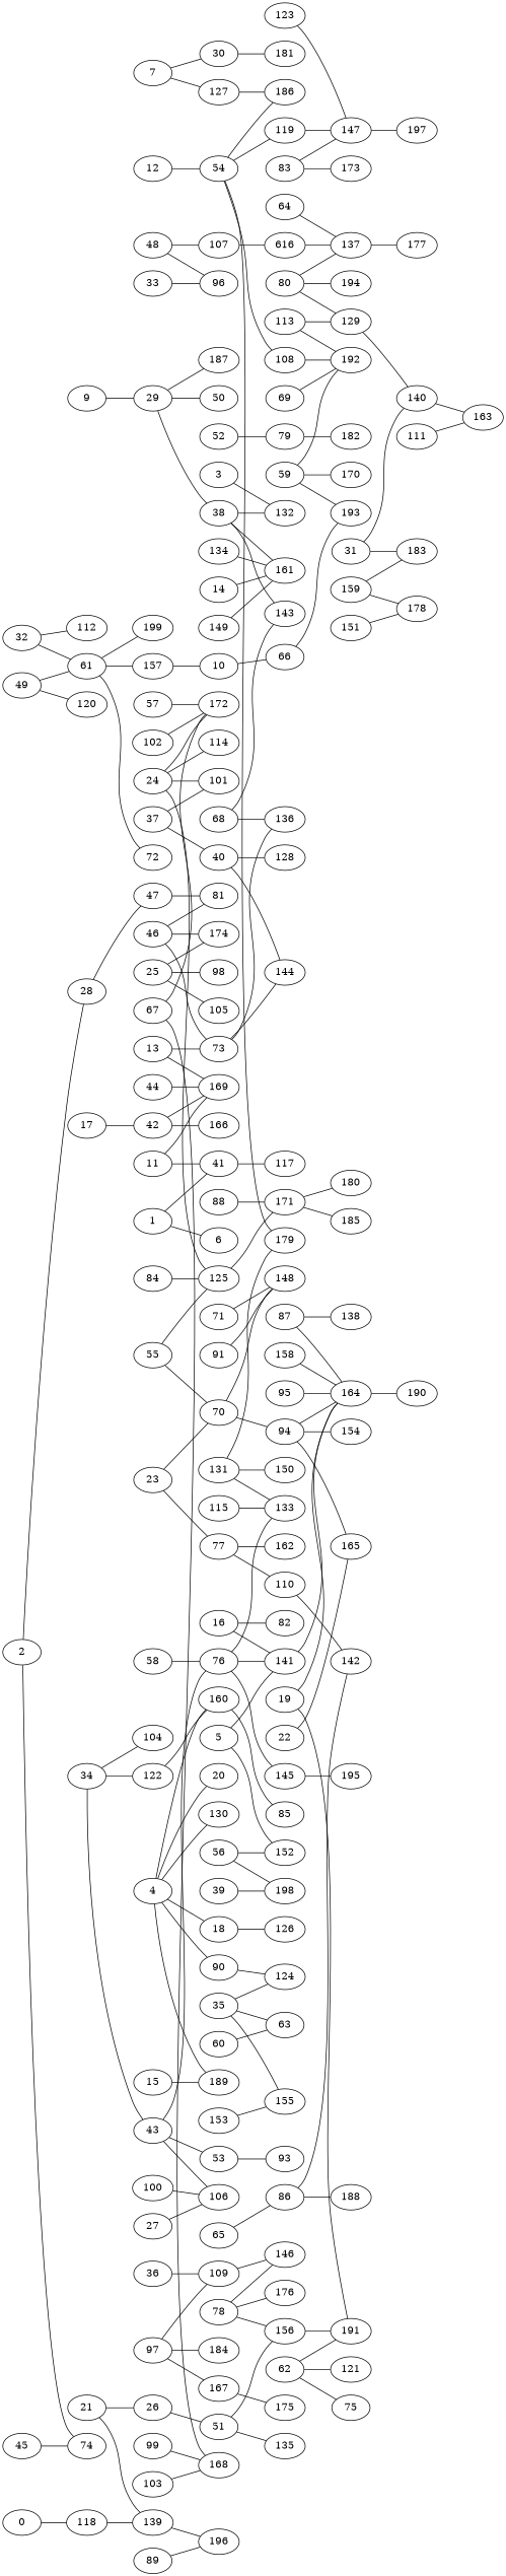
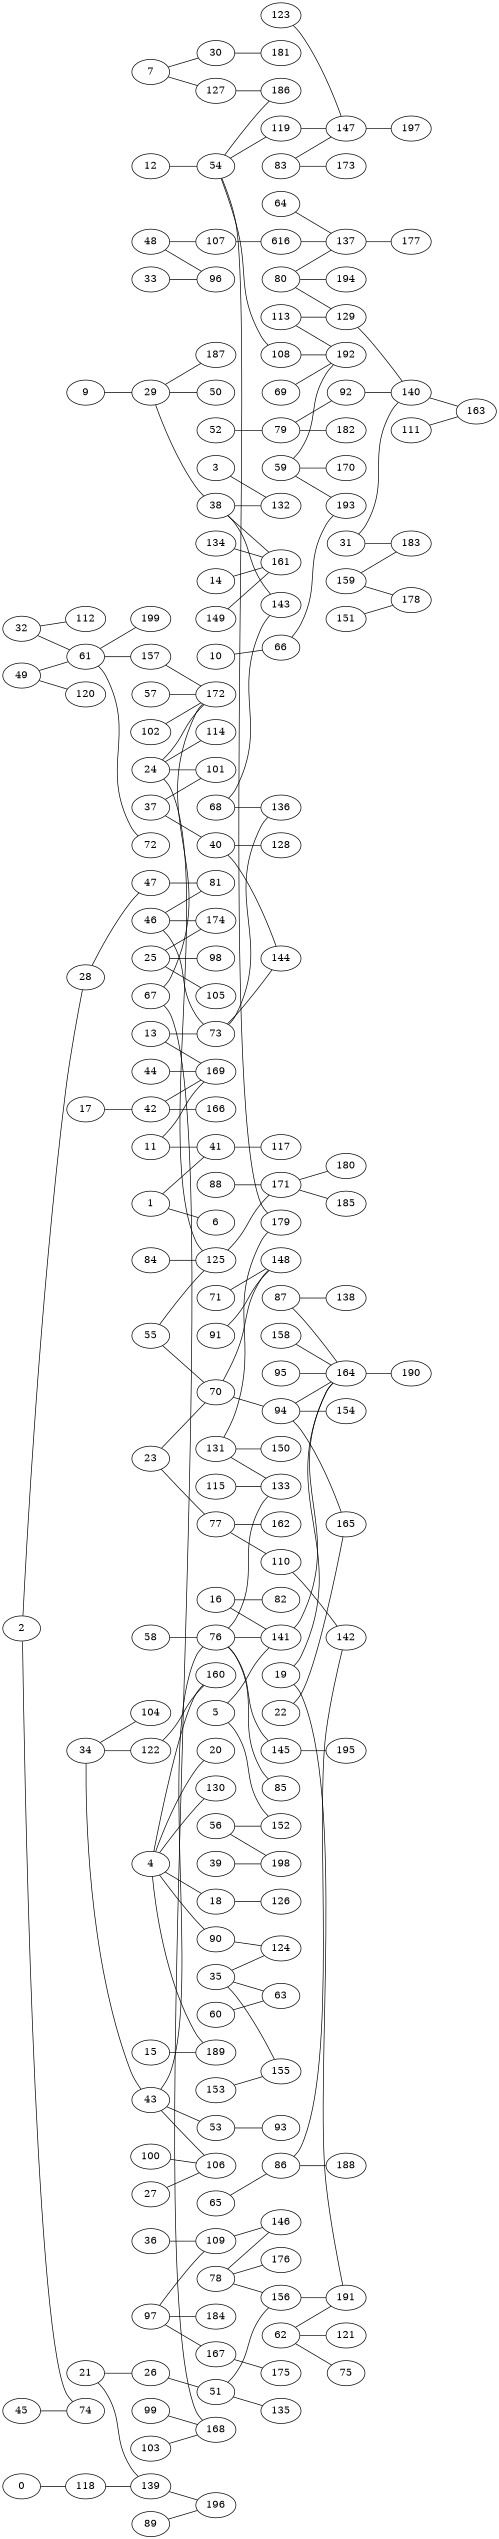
  graph {
    rankdir=LR
    edge [Label=9.02]
    54 [Label="54 (0.00)"]
    119 [Label="119 (0.00)"]
    186 [Label="186 (0.00)"]
    108 [Label="108 (0.00)"]
    179 [Label="179 (0.00)"]
    147 [Label="147 (0.00)"]
    192 [Label="192 (0.00)"]
    197 [Label="197 (0.00)"]
    45 [Label="45 (0.00)"]
    74 [Label="74 (0.00)"]
+   92 [Label="92 (0.00)"]
    140 [Label="140 (0.00)"]
    163 [Label="163 (0.00)"]
    42 [Label="42 (0.00)"]
    169 [Label="169 (0.00)"]
    166 [Label="166 (0.00)"]
    12 [Label="12 (0.00)"]
    31 [Label="31 (0.00)"]
    183 [Label="183 (0.00)"]
    127 [Label="127 (0.00)"]
    29 [Label="29 (0.00)"]
    187 [Label="187 (0.00)"]
    38 [Label="38 (0.00)"]
    50 [Label="50 (0.00)"]
    143 [Label="143 (0.00)"]
    161 [Label="161 (0.00)"]
    132 [Label="132 (0.00)"]
    34 [Label="34 (0.00)"]
    104 [Label="104 (0.00)"]
    122 [Label="122 (0.00)"]
    43 [Label="43 (0.00)"]
    160 [Label="160 (0.00)"]
    76 [Label="76 (0.00)"]
    106 [Label="106 (0.00)"]
    53 [Label="53 (0.00)"]
    4 [Label="4 (0.00)"]
    189 [Label="189 (0.00)"]
    18 [Label="18 (0.00)"]
    90 [Label="90 (0.00)"]
    20 [Label="20 (0.00)"]
    130 [Label="130 (0.00)"]
    126 [Label="126 (0.00)"]
    124 [Label="124 (0.00)"]
    35 [Label="35 (0.00)"]
    63 [Label="63 (0.00)"]
    155 [Label="155 (0.00)"]
    23 [Label="23 (0.00)"]
    77 [Label="77 (0.00)"]
    70 [Label="70 (0.00)"]
    162 [Label="162 (0.00)"]
    110 [Label="110 (0.00)"]
    148 [Label="148 (0.00)"]
    94 [Label="94 (0.00)"]
    142 [Label="142 (0.00)"]
    113 [Label="113 (0.00)"]
    129 [Label="129 (0.00)"]
    87 [Label="87 (0.00)"]
    164 [Label="164 (0.00)"]
    138 [Label="138 (0.00)"]
    190 [Label="190 (0.00)"]
    157 [Label="157 (0.00)"]
    172 [Label="172 (0.00)"]
    24 [Label="24 (0.00)"]
    101 [Label="101 (0.00)"]
    125 [Label="125 (0.00)"]
    114 [Label="114 (0.00)"]
    171 [Label="171 (0.00)"]
    55 [Label="55 (0.00)"]
    180 [Label="180 (0.00)"]
    185 [Label="185 (0.00)"]
    67 [Label="67 (0.00)"]
    168 [Label="168 (0.00)"]
    141 [Label="141 (0.00)"]
    56 [Label="56 (0.00)"]
    152 [Label="152 (0.00)"]
    198 [Label="198 (0.00)"]
    89 [Label="89 (0.00)"]
    196 [Label="196 (0.00)"]
    133 [Label="133 (0.00)"]
    145 [Label="145 (0.00)"]
    85 [Label="85 (0.00)"]
    93 [Label="93 (0.00)"]
    195 [Label="195 (0.00)"]
    46 [Label="46 (0.00)"]
    81 [Label="81 (0.00)"]
    73 [Label="73 (0.00)"]
    174 [Label="174 (0.00)"]
    136 [Label="136 (0.00)"]
    144 [Label="144 (0.00)"]
    165 [Label="165 (0.00)"]
    154 [Label="154 (0.00)"]
    25 [Label="25 (0.00)"]
    98 [Label="98 (0.00)"]
    105 [Label="105 (0.00)"]
    51 [Label="51 (0.00)"]
    156 [Label="156 (0.00)"]
    135 [Label="135 (0.00)"]
    191 [Label="191 (0.00)"]
    62 [Label="62 (0.00)"]
    121 [Label="121 (0.00)"]
    75 [Label="75 (0.00)"]
    159 [Label="159 (0.00)"]
    178 [Label="178 (0.00)"]
    3 [Label="3 (0.00)"]
    36 [Label="36 (0.00)"]
    109 [Label="109 (0.00)"]
    146 [Label="146 (0.00)"]
    86 [Label="86 (0.00)"]
    188 [Label="188 (0.00)"]
    115 [Label="115 (0.00)"]
    103 [Label="103 (0.00)"]
    107 [Label="107 (0.00)"]
    n113 [Label="116 (0.00)" label=616]
    137 [Label="137 (0.00)"]
    177 [Label="177 (0.00)"]
    97 [Label="97 (0.00)"]
    184 [Label="184 (0.00)"]
    167 [Label="167 (0.00)"]
    175 [Label="175 (0.00)"]
    131 [Label="131 (0.00)"]
    150 [Label="150 (0.00)"]
    26 [Label="26 (0.00)"]
    32 [Label="32 (0.00)"]
    112 [Label="112 (0.00)"]
    61 [Label="61 (0.00)"]
    199 [Label="199 (0.00)"]
    72 [Label="72 (0.00)"]
    84 [Label="84 (0.00)"]
    13 [Label="13 (0.00)"]
    100 [Label="100 (0.00)"]
    5 [Label="5 (0.00)"]
    2 [Label="2 (0.00)"]
    28 [Label="28 (0.00)"]
    47 [Label="47 (0.00)"]
    111 [Label="111 (0.00)"]
    83 [Label="83 (0.00)"]
    173 [Label="173 (0.00)"]
    80 [Label="80 (0.00)"]
    194 [Label="194 (0.00)"]
    15 [Label="15 (0.00)"]
    14 [Label="14 (0.00)"]
    78 [Label="78 (0.00)"]
    176 [Label="176 (0.00)"]
    88 [Label="88 (0.00)"]
    19 [Label="19 (0.00)"]
    102 [Label="102 (0.00)"]
    59 [Label="59 (0.00)"]
    193 [Label="193 (0.00)"]
    170 [Label="170 (0.00)"]
    33 [Label="33 (0.00)"]
    96 [Label="96 (0.00)"]
    158 [Label="158 (0.00)"]
    40 [Label="40 (0.00)"]
    128 [Label="128 (0.00)"]
    21 [Label="21 (0.00)"]
    139 [Label="139 (0.00)"]
    11 [Label="11 (0.00)"]
    41 [Label="41 (0.00)"]
    117 [Label="117 (0.00)"]
    151 [Label="151 (0.00)"]
    37 [Label="37 (0.00)"]
    52 [Label="52 (0.00)"]
    79 [Label="79 (0.00)"]
    182 [Label="182 (0.00)"]
    60 [Label="60 (0.00)"]
    58 [Label="58 (0.00)"]
    39 [Label="39 (0.00)"]
    22 [Label="22 (0.00)"]
    66 [Label="66 (0.00)"]
    7 [Label="7 (0.00)"]
    30 [Label="30 (0.00)"]
    181 [Label="181 (0.00)"]
    16 [Label="16 (0.00)"]
    82 [Label="82 (0.00)"]
    1 [Label="1 (0.00)"]
    6 [Label="6 (0.00)"]
    99 [Label="99 (0.00)"]
    48 [Label="48 (0.00)"]
    123 [Label="123 (0.00)"]
    49 [Label="49 (0.00)"]
    120 [Label="120 (0.00)"]
    10 [Label="10 (0.00)"]
    149 [Label="149 (0.00)"]
    9 [Label="9 (0.00)"]
    68 [Label="68 (0.00)"]
    71 [Label="71 (0.00)"]
    91 [Label="91 (0.00)"]
    44 [Label="44 (0.00)"]
    17 [Label="17 (0.00)"]
    64 [Label="64 (0.00)"]
    69 [Label="69 (0.00)"]
    57 [Label="57 (0.00)"]
    153 [Label="153 (0.00)"]
    27 [Label="27 (0.00)"]
    118 [Label="118 (0.00)"]
    95 [Label="95 (0.00)"]
    65 [Label="65 (0.00)"]
    134 [Label="134 (0.00)"]
    0 [Label="0 (0.00)"]
    54 -- 119 [Label=1.27]
    54 -- 186 [Label=56.53]
    54 -- 108 [Label=6.53]
    54 -- 179 [Label=7.49]
    119 -- 147 [Label=4.90]
    108 -- 192 [Label=29.15]
    147 -- 197 [Label=18.49]
    45 -- 74 [Label=2.00]
+   92 -- 140 [Label=2.22]
    140 -- 163 [Label=41.23]
    42 -- 169 [Label=2.91]
    42 -- 166 [Label=61.72]
    12 -- 54 [Label=2.99]
    31 -- 140 [Label=3.39]
    31 -- 183 [Label=6.87]
    127 -- 186 [Label=3.69]
    29 -- 187 [Label=4.98]
    29 -- 38 [Label=41.40]
    29 -- 50 [Label=66.40]
    38 -- 143 [Label=6.94]
    38 -- 161 [Label=7.51]
    38 -- 132 [Label=57.63]
    34 -- 104 [Label=5.30]
    34 -- 122 [Label=19.63]
    34 -- 43 [Label=24.36]
    122 -- 160 [Label=11.59]
    43 -- 76 [Label=11.82]
    43 -- 106 [Label=18.11]
    43 -- 53 [Label=21.48]
    76 -- 141 [Label=15.84]
    76 -- 133 [Label=16.77]
    76 -- 145 [Label=16.95]
-   160 -- 85 [Label=51.33]
+   76 -- 85 [Label=51.33]
    53 -- 93 [Label=54.63]
    4 -- 160 [Label=39.90]
    4 -- 189 [Label=5.60]
    4 -- 18 [Label=24.91]
    4 -- 90 [Label=17.65]
    4 -- 20 [Label=17.84]
    4 -- 130 [Label=39.66]
    18 -- 126 [Label=16.11]
    90 -- 124 [Label=24.43]
    35 -- 124 [Label=42.28]
    35 -- 63 [Label=5.65]
    35 -- 155 [Label=8.64]
    23 -- 77 [Label=6.31]
    23 -- 70 [Label=33.89]
    77 -- 162 [Label=16.18]
    77 -- 110 [Label=28.86]
    70 -- 148 [Label=12.79]
    70 -- 94 [Label=17.81]
    110 -- 142 [Label=27.56]
    94 -- 164 [Label=30.48]
    94 -- 165 [Label=37.38]
    94 -- 154 [Label=90.27]
    113 -- 192 [Label=6.61]
    113 -- 129 [Label=33.57]
    129 -- 140 [Label=18.08]
    87 -- 164 [Label=7.64]
    87 -- 138 [Label=7.89]
    164 -- 190 [Label=72.82]
-   157 -- 10 [Label=7.81]
+   157 -- 172 [Label=7.81]
    24 -- 172 [Label=9.08]
    24 -- 101 [Label=8.11]
    24 -- 125 [Label=22.11]
    24 -- 114 [Label=43.53]
    125 -- 171 [Label=12.24]
    171 -- 180 [Label=31.40]
    171 -- 185 [Label=56.85]
    55 -- 70 [Label=12.05]
    55 -- 125 [Label=8.45]
    67 -- 172
    67 -- 168 [Label=17.52]
    141 -- 164
    56 -- 152 [Label=9.18]
    56 -- 198 [Label=12.15]
    89 -- 196 [Label=9.90]
    145 -- 195 [Label=31.09]
    46 -- 81 [Label=11.91]
    46 -- 73 [Label=30.69]
    46 -- 174 [Label=31.60]
    73 -- 136 [Label=21.84]
    73 -- 144 [Label=42.00]
    25 -- 174 [Label=40.95]
    25 -- 98 [Label=12.33]
    25 -- 105 [Label=51.70]
    51 -- 156 [Label=13.04]
    51 -- 135 [Label=54.23]
    156 -- 191 [Label=27.40]
    62 -- 191 [Label=13.11]
    62 -- 121 [Label=17.86]
    62 -- 75 [Label=50.56]
    159 -- 183 [Label=13.13]
    159 -- 178 [Label=15.13]
    3 -- 132 [Label=13.16]
    36 -- 109 [Label=13.54]
    109 -- 146 [Label=21.17]
    86 -- 142 [Label=14.23]
    86 -- 188 [Label=24.40]
    115 -- 133 [Label=14.42]
    103 -- 168 [Label=14.50]
    107 -- n113 [Label=15.38]
    n113 -- 137 [Label=28.66]
    137 -- 177 [Label=23.13]
    97 -- 109 [Label=55.83]
    97 -- 184 [Label=16.28]
    97 -- 167 [Label=30.74]
    167 -- 175 [Label=59.16]
    131 -- 179 [Label=16.73]
    131 -- 133 [Label=31.62]
    131 -- 150 [Label=20.76]
    26 -- 51 [Label=18.13]
    32 -- 112 [Label=18.23]
    32 -- 61 [Label=43.00]
    61 -- 157 [Label=39.96]
    61 -- 199 [Label=38.23]
    61 -- 72 [Label=78.15]
    84 -- 125 [Label=18.32]
    13 -- 169 [Label=47.16]
    13 -- 73 [Label=18.57]
    100 -- 106 [Label=18.62]
    5 -- 141 [Label=22.83]
    5 -- 152 [Label=18.63]
    2 -- 74 [Label=19.91]
    2 -- 28 [Label=55.53]
    28 -- 47 [Label=53.30]
    47 -- 81 [Label=39.05]
    111 -- 163 [Label=22.38]
    83 -- 147 [Label=23.64]
    83 -- 173 [Label=122.27]
    80 -- 129 [Label=27.37]
    80 -- 137 [Label=30.12]
    80 -- 194 [Label=23.69]
    15 -- 189 [Label=24.30]
    14 -- 161 [Label=24.60]
    78 -- 156 [Label=24.71]
    78 -- 146 [Label=44.16]
    78 -- 176 [Label=36.66]
    88 -- 171 [Label=24.83]
    19 -- 164 [Label=27.95]
    19 -- 191 [Label=24.90]
    102 -- 172 [Label=25.32]
    59 -- 192 [Label=26.94]
    59 -- 193 [Label=66.74]
    59 -- 170 [Label=70.12]
    33 -- 96 [Label=28.92]
    158 -- 164 [Label=29.26]
    40 -- 144 [Label=38.33]
    40 -- 128 [Label=29.44]
    21 -- 26 [Label=38.11]
    21 -- 139 [Label=30.13]
    139 -- 196 [Label=37.09]
    11 -- 169 [Label=37.91]
    11 -- 41 [Label=30.22]
    41 -- 117 [Label=49.81]
    151 -- 178 [Label=30.52]
    37 -- 101 [Label=31.19]
    37 -- 40 [Label=39.97]
    52 -- 79 [Label=31.31]
+   79 -- 92 [Label=43.34]
    79 -- 182 [Label=70.48]
    60 -- 63 [Label=31.53]
    58 -- 76 [Label=31.77]
    39 -- 198 [Label=32.27]
    22 -- 165 [Label=32.72]
    66 -- 193 [Label=34.10]
    7 -- 127 [Label=44.40]
    7 -- 30 [Label=34.50]
    30 -- 181 [Label=34.77]
    16 -- 141 [Label=34.91]
    16 -- 82 [Label=106.83]
    1 -- 41 [Label=35.31]
    1 -- 6 [Label=64.89]
    99 -- 168 [Label=37.44]
    48 -- 107 [Label=39.24]
    48 -- 96 [Label=41.21]
    123 -- 147 [Label=39.43]
    49 -- 61 [Label=40.19]
    49 -- 120 [Label=62.70]
    10 -- 66 [Label=41.49]
    149 -- 161 [Label=41.73]
    9 -- 29 [Label=42.51]
    68 -- 143 [Label=46.35]
    68 -- 136 [Label=43.45]
    71 -- 148 [Label=47.06]
    91 -- 148 [Label=49.14]
    44 -- 169 [Label=49.55]
    17 -- 42 [Label=51.37]
    64 -- 137 [Label=51.73]
    69 -- 192 [Label=55.06]
    57 -- 172 [Label=56.35]
    153 -- 155 [Label=56.36]
    27 -- 106 [Label=56.55]
    118 -- 139 [Label=57.73]
    95 -- 164 [Label=60.34]
    65 -- 86 [Label=67.23]
    134 -- 161 [Label=77.72]
    0 -- 118 [Label=98.19]
  }
